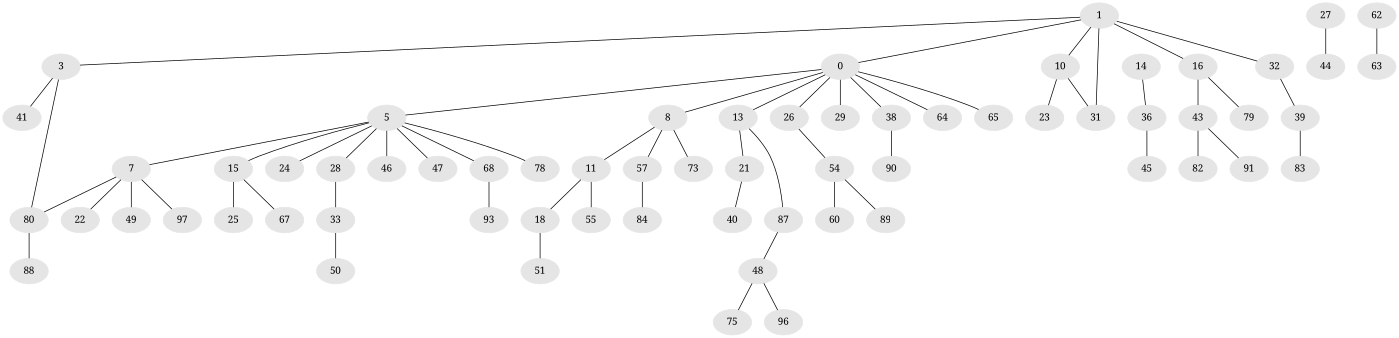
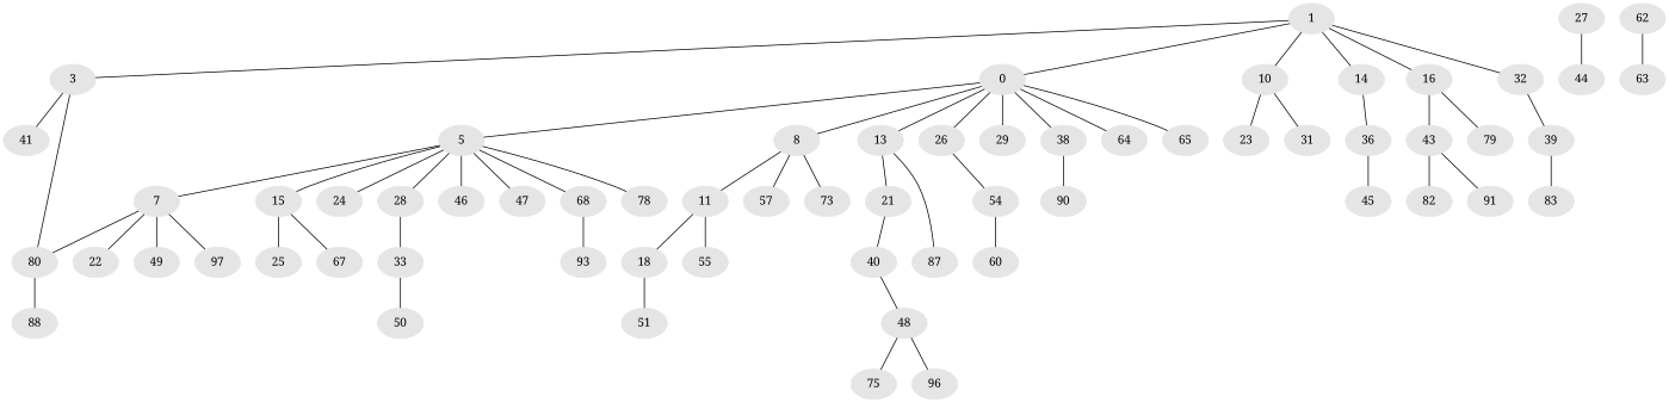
  graph {
    fontname="Noto Serif"
    node [color=gray90 fontname="Noto Serif" style=filled]
    edge [fontname="Noto Serif"]
    1 [super="+2"]
    3 [super="+35"]
    n3 [label=0 super="+9"]
    10 [super="+95"]
    14 [super="+19"]
    16 [super="+70"]
    32
    41 [super="+59"]
    80 [super="+86"]
    5 [super="+6"]
    8 [super="+12"]
    13 [super="+20"]
    26
    29
    38 [super="+52"]
    64
    65
    23 [super="+72"]
    31
    36 [super="+42"]
    43 [super="+71"]
    79
    39 [super="+92"]
    27 [super="+34"]
    44
    7 [super="+17"]
    15 [super="+66"]
    24 [super="+69"]
    28 [super="+99"]
    46
    47 [super="+85"]
    68
    78
    11 [super="+53"]
    57 [super="+98"]
    n36 [label=73]
    21
    87
    54 [super="+58"]
    90
    22 [super="+81"]
    49
    97
    25 [super="+30"]
    67
    33 [super="+37"]
    62
    63
    93 [super="+100"]
    88
    18 [super="+56"]
    55
-   84
    51 [super="+74"]
    40
    45 [super="+73"]
    82
    91
    48 [super="+61"]
    60
-   89 [super="+94"]
    50
    83
    75 [super="+77"]
    96
    1 -- 3
    1 -- n3
    1 -- 10
-   1 -- 31
+   1 -- 14
    1 -- 16
    1 -- 32
    3 -- 41
    3 -- 80
    n3 -- 5
    n3 -- 8
    n3 -- 13
    n3 -- 26
    n3 -- 29
    n3 -- 38
    n3 -- 64
    n3 -- 65
    10 -- 23
    10 -- 31
    14 -- 36
    16 -- 43
    16 -- 79
    32 -- 39
    80 -- 88
    5 -- 7
    5 -- 15
    5 -- 24
    5 -- 28
    5 -- 46
    5 -- 47
    5 -- 68
    5 -- 78
    8 -- 11
    8 -- 57
    8 -- n36
    13 -- 21
    13 -- 87
    26 -- 54
    38 -- 90
    36 -- 45
    43 -- 82
    43 -- 91
    39 -- 83
    27 -- 44
    7 -- 80
    7 -- 22
    7 -- 49
    7 -- 97
    15 -- 25
    15 -- 67
    28 -- 33
    68 -- 93
    11 -- 18
    11 -- 55
-   57 -- 84
    21 -- 40
    54 -- 60
-   54 -- 89
    33 -- 50
    62 -- 63
    18 -- 51
-   87 -- 48
+   40 -- 48
    48 -- 75
    48 -- 96
  }
